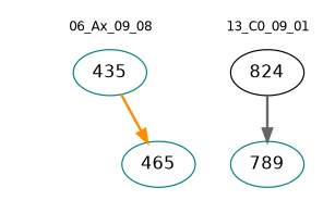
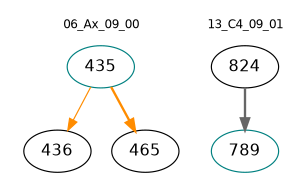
  digraph {
    fontname="DejaVu Sans"
    node [color=black fontname="DejaVu Sans"]
    edge [color=darkorange fontname="DejaVu Sans" style=bold]
    n1 [color=teal label=435]
-   n3 [color=teal label=465]
+   n2 [label=436]
+   n3 [label=465]
    n4 [label=824]
    n5 [color=teal label=789]
    subgraph cluster_1 {
      color=white
      fontsize=10
-     label="06_Ax_09_08"
+     label="06_Ax_09_00"
      n1
+     n2
      n3
    }
    subgraph cluster_2 {
      color=white
      fontsize=10
-     label="13_C0_09_01"
+     label="13_C4_09_01"
      n4
      n5
    }
+   n1 -> n2 [style=solid]
    n1 -> n3
    n4 -> n5 [color=gray40]
  }
